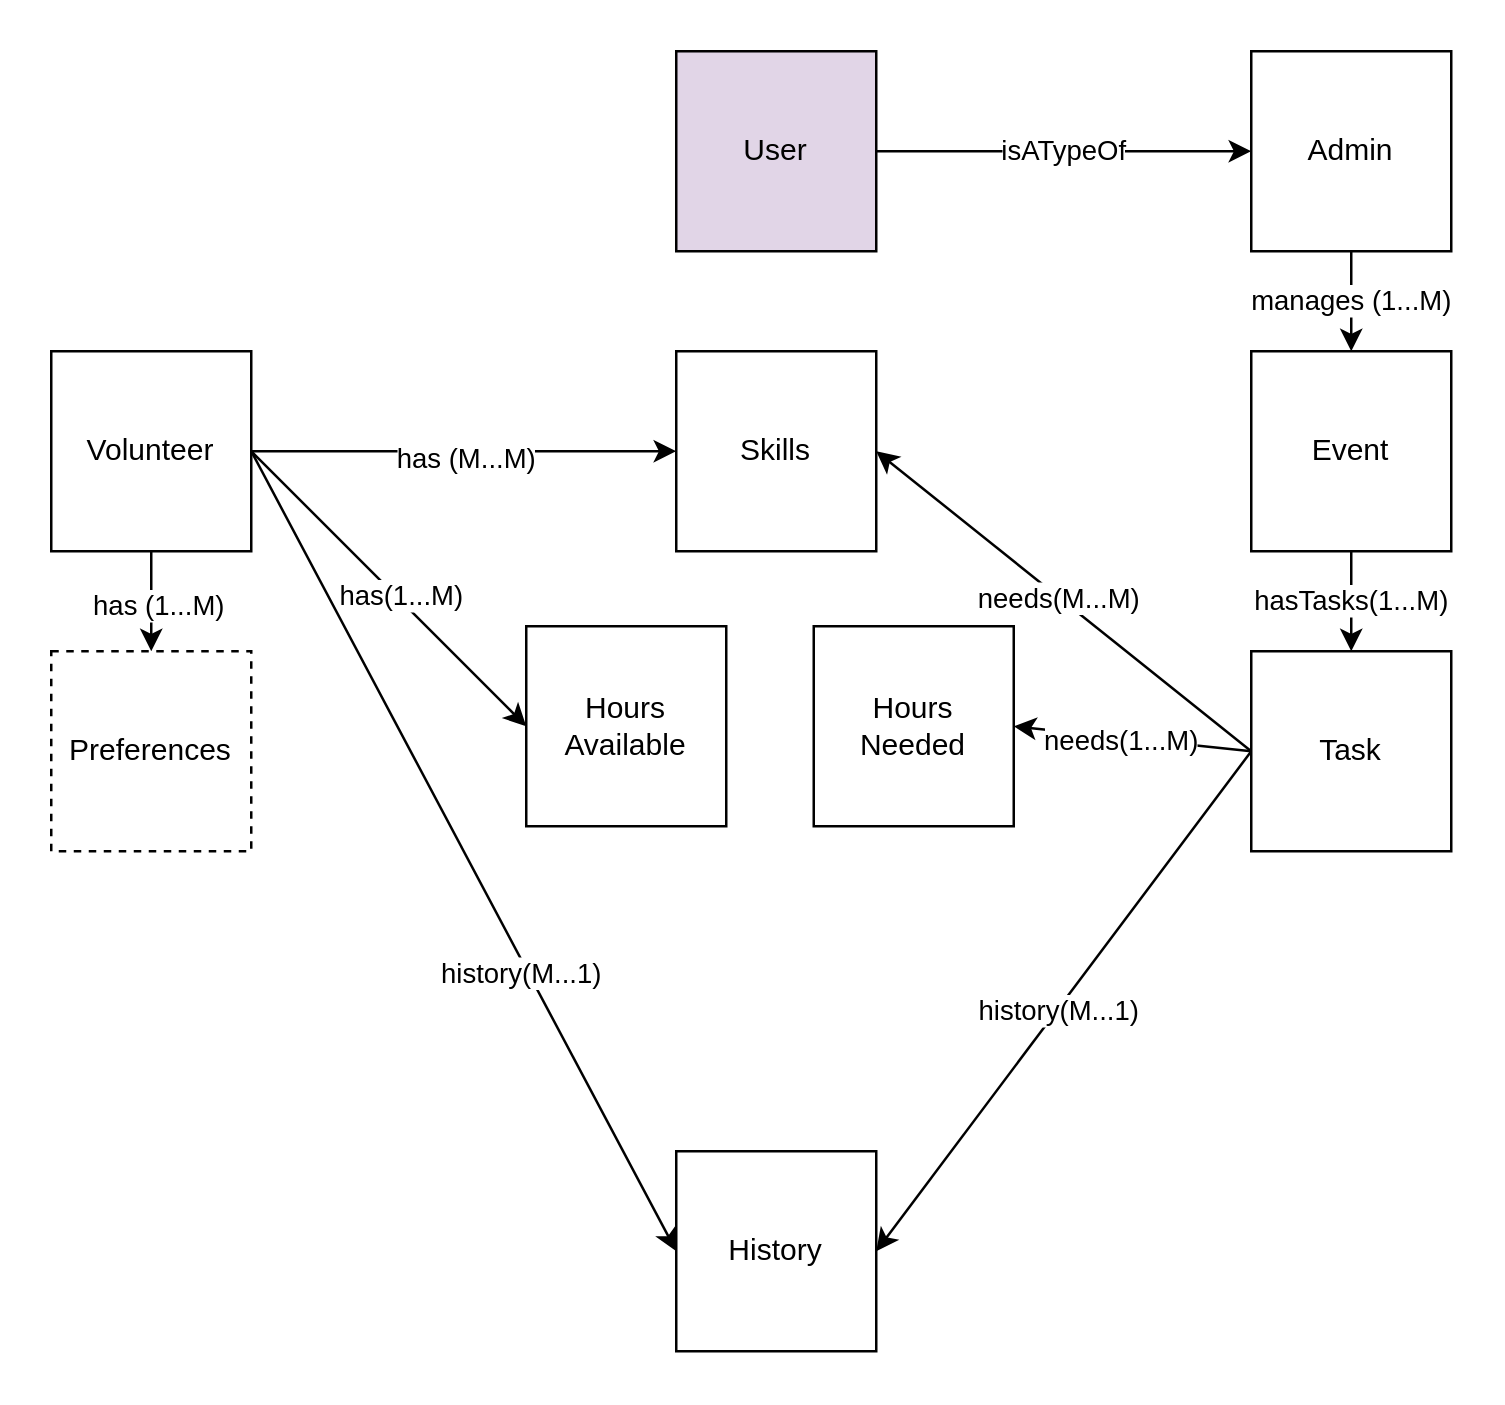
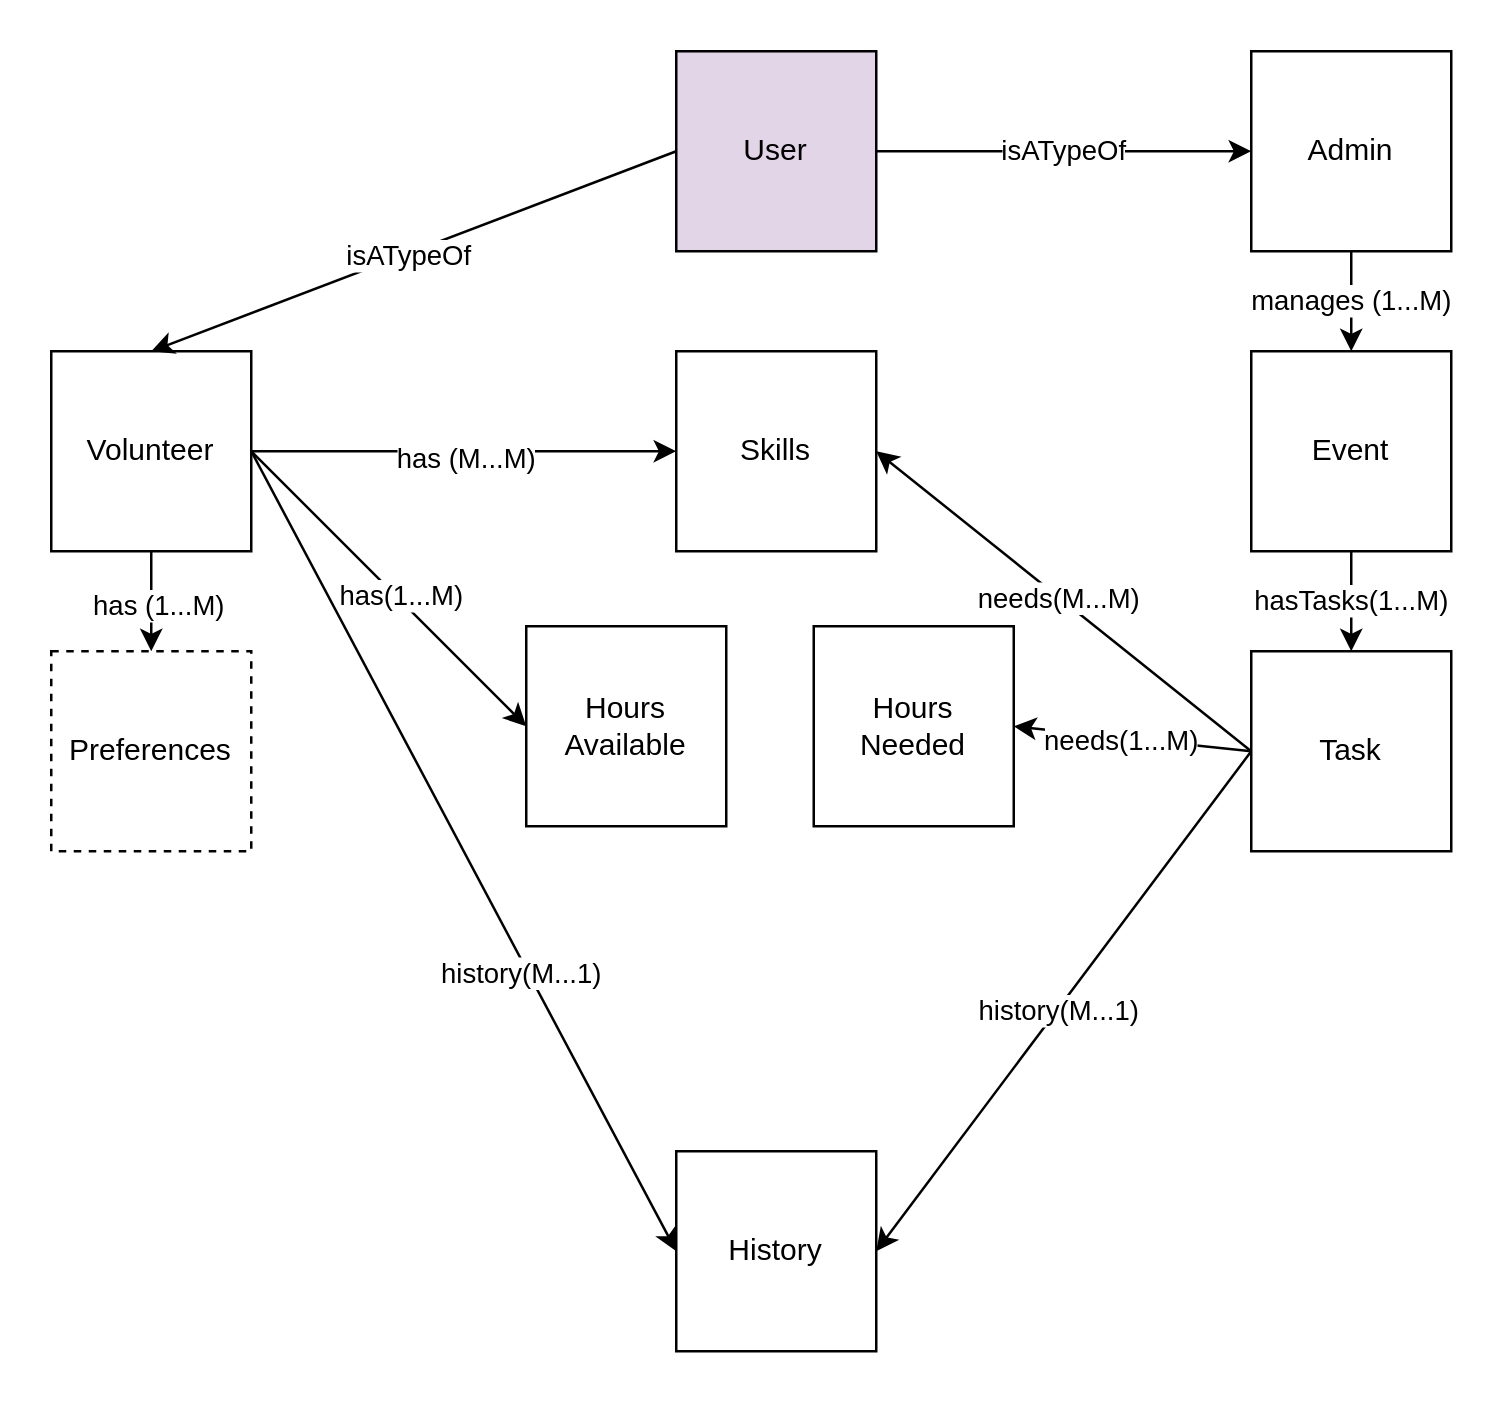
  <mxCell id="0" />
  <mxCell id="1" parent="0" />
  <mxCell id="2" style="edgeStyle=none;html=1;exitX=1;exitY=0.5;exitDx=0;exitDy=0;entryX=0;entryY=0.5;entryDx=0;entryDy=0;" parent="1" source="10" target="11" edge="1"><mxGeometry relative="1" as="geometry" /></mxCell>
  <mxCell id="3" value="has (M...M)" style="edgeLabel;html=1;align=center;verticalAlign=middle;resizable=0;points=[];" parent="2" vertex="1" connectable="0"><mxGeometry x="-0.002" y="-2" relative="1" as="geometry"><mxPoint as="offset" /></mxGeometry></mxCell>
  <mxCell id="4" style="edgeStyle=none;html=1;exitX=1;exitY=0.5;exitDx=0;exitDy=0;entryX=0;entryY=0.5;entryDx=0;entryDy=0;" parent="1" source="10" target="12" edge="1"><mxGeometry relative="1" as="geometry" /></mxCell>
  <mxCell id="5" value="has(1...M)" style="edgeLabel;html=1;align=center;verticalAlign=middle;resizable=0;points=[];" parent="4" vertex="1" connectable="0"><mxGeometry x="0.071" y="1" relative="1" as="geometry"><mxPoint as="offset" /></mxGeometry></mxCell>
  <mxCell id="6" style="edgeStyle=none;html=1;exitX=0.5;exitY=1;exitDx=0;exitDy=0;entryX=0.5;entryY=0;entryDx=0;entryDy=0;" parent="1" source="10" target="21" edge="1"><mxGeometry relative="1" as="geometry" /></mxCell>
  <mxCell id="7" value="has (1...M)" style="edgeLabel;html=1;align=center;verticalAlign=middle;resizable=0;points=[];" parent="6" vertex="1" connectable="0"><mxGeometry x="0.05" y="2" relative="1" as="geometry"><mxPoint as="offset" /></mxGeometry></mxCell>
  <mxCell id="8" style="edgeStyle=none;html=1;exitX=1;exitY=0.5;exitDx=0;exitDy=0;entryX=0;entryY=0.5;entryDx=0;entryDy=0;" parent="1" source="10" target="13" edge="1"><mxGeometry relative="1" as="geometry" /></mxCell>
  <mxCell id="9" value="history(M...1)" style="edgeLabel;html=1;align=center;verticalAlign=middle;resizable=0;points=[];" parent="8" vertex="1" connectable="0"><mxGeometry x="0.298" y="-3" relative="1" as="geometry"><mxPoint as="offset" /></mxGeometry></mxCell>
  <mxCell id="10" value="Volunteer" style="whiteSpace=wrap;html=1;aspect=fixed;" parent="1" vertex="1"><mxGeometry x="20" y="140" width="80" height="80" as="geometry" /></mxCell>
  <mxCell id="11" value="Skills" style="whiteSpace=wrap;html=1;aspect=fixed;" parent="1" vertex="1"><mxGeometry x="270" y="140" width="80" height="80" as="geometry" /></mxCell>
  <mxCell id="12" value="Hours&lt;br&gt;Available" style="whiteSpace=wrap;html=1;aspect=fixed;" parent="1" vertex="1"><mxGeometry x="210" y="250" width="80" height="80" as="geometry" /></mxCell>
  <mxCell id="13" value="History" style="whiteSpace=wrap;html=1;aspect=fixed;" parent="1" vertex="1"><mxGeometry x="270" y="460" width="80" height="80" as="geometry" /></mxCell>
  <mxCell id="14" style="edgeStyle=none;html=1;exitX=0;exitY=0.5;exitDx=0;exitDy=0;entryX=1;entryY=0.5;entryDx=0;entryDy=0;" parent="1" source="20" target="11" edge="1"><mxGeometry relative="1" as="geometry" /></mxCell>
  <mxCell id="15" value="needs(M...M)" style="edgeLabel;html=1;align=center;verticalAlign=middle;resizable=0;points=[];" parent="14" vertex="1" connectable="0"><mxGeometry x="0.032" y="1" relative="1" as="geometry"><mxPoint as="offset" /></mxGeometry></mxCell>
  <mxCell id="16" style="edgeStyle=none;html=1;exitX=0;exitY=0.5;exitDx=0;exitDy=0;entryX=1;entryY=0.5;entryDx=0;entryDy=0;" parent="1" source="20" target="13" edge="1"><mxGeometry relative="1" as="geometry" /></mxCell>
  <mxCell id="17" value="history(M...1)" style="edgeLabel;html=1;align=center;verticalAlign=middle;resizable=0;points=[];" parent="16" vertex="1" connectable="0"><mxGeometry x="0.03" relative="1" as="geometry"><mxPoint as="offset" /></mxGeometry></mxCell>
  <mxCell id="18" style="edgeStyle=none;html=1;exitX=0;exitY=0.5;exitDx=0;exitDy=0;entryX=1;entryY=0.5;entryDx=0;entryDy=0;" parent="1" source="20" target="28" edge="1"><mxGeometry relative="1" as="geometry" /></mxCell>
  <mxCell id="19" value="needs(1...M)" style="edgeLabel;html=1;align=center;verticalAlign=middle;resizable=0;points=[];" parent="18" vertex="1" connectable="0"><mxGeometry x="0.118" y="1" relative="1" as="geometry"><mxPoint as="offset" /></mxGeometry></mxCell>
  <mxCell id="20" value="Task" style="whiteSpace=wrap;html=1;aspect=fixed;" parent="1" vertex="1"><mxGeometry x="500" y="260" width="80" height="80" as="geometry" /></mxCell>
  <mxCell id="21" value="Preferences" style="whiteSpace=wrap;html=1;aspect=fixed;dashed=1;" parent="1" vertex="1"><mxGeometry x="20" y="260" width="80" height="80" as="geometry" /></mxCell>
  <mxCell id="22" value="hasTasks(1...M)" style="edgeStyle=none;html=1;exitX=0.5;exitY=1;exitDx=0;exitDy=0;entryX=0.5;entryY=0;entryDx=0;entryDy=0;" edge="1" parent="1" source="23" target="20"><mxGeometry relative="1" as="geometry" /></mxCell>
  <mxCell id="23" value="Event" style="whiteSpace=wrap;html=1;aspect=fixed;" parent="1" vertex="1"><mxGeometry x="500" y="140" width="80" height="80" as="geometry" /></mxCell>
+ <mxCell id="24" style="edgeStyle=none;html=1;exitX=0;exitY=0.5;exitDx=0;exitDy=0;entryX=0.5;entryY=0;entryDx=0;entryDy=0;" parent="1" source="27" target="10" edge="1"><mxGeometry relative="1" as="geometry" /></mxCell>
+ <mxCell id="25" value="isATypeOf" style="edgeLabel;html=1;align=center;verticalAlign=middle;resizable=0;points=[];" parent="24" vertex="1" connectable="0"><mxGeometry x="0.024" y="1" relative="1" as="geometry"><mxPoint as="offset" /></mxGeometry></mxCell>
  <mxCell id="26" value="isATypeOf" style="edgeStyle=none;html=1;exitX=1;exitY=0.5;exitDx=0;exitDy=0;entryX=0;entryY=0.5;entryDx=0;entryDy=0;" parent="1" source="27" target="30" edge="1"><mxGeometry relative="1" as="geometry" /></mxCell>
  <mxCell id="27" value="User" style="whiteSpace=wrap;html=1;aspect=fixed;fillColor=#e1d5e7;" parent="1" vertex="1"><mxGeometry x="270" width="80" height="80" as="geometry" y="20" /></mxCell>
  <mxCell id="28" value="Hours&lt;br&gt;Needed" style="whiteSpace=wrap;html=1;aspect=fixed;" parent="1" vertex="1"><mxGeometry x="325" y="250" width="80" height="80" as="geometry" /></mxCell>
  <mxCell id="29" value="manages (1...M)" style="edgeStyle=none;html=1;exitX=0.5;exitY=1;exitDx=0;exitDy=0;entryX=0.5;entryY=0;entryDx=0;entryDy=0;" edge="1" parent="1" source="30" target="23"><mxGeometry relative="1" as="geometry" /></mxCell>
  <mxCell id="30" value="Admin" style="whiteSpace=wrap;html=1;aspect=fixed;" vertex="1" parent="1"><mxGeometry x="500" width="80" height="80" as="geometry" y="20" /></mxCell>
